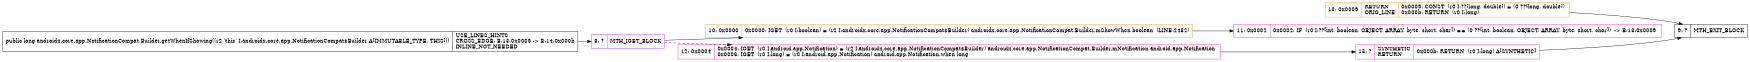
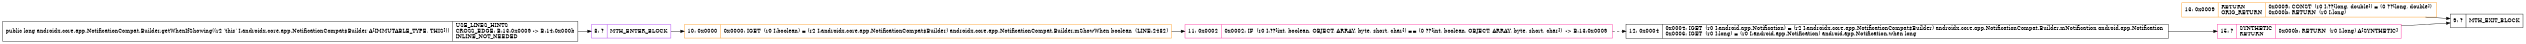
  digraph {
    rankdir=LR
    node [color=deeppink shape=record]
-   n1 [color=purple label="{8\:\ ?|MTH_IGET_BLOCK\l}"]
+   n1 [color=purple label="{8\:\ ?|MTH_ENTER_BLOCK\l}"]
    n2 [color=darkorange label="{10\:\ 0x0000|0x0000: IGET  (r0 I:boolean) = (r2 I:androidx.core.app.NotificationCompat$Builder) androidx.core.app.NotificationCompat.Builder.mShowWhen boolean  (LINE:2482)\l}"]
    n3 [label="{11\:\ 0x0002|0x0002: IF  (r0 I:??[int, boolean, OBJECT, ARRAY, byte, short, char]) == (0 ??[int, boolean, OBJECT, ARRAY, byte, short, char])  \-\> B:13:0x0009 \l}"]
-   n4 [label="{12\:\ 0x0004|0x0004: IGET  (r0 I:android.app.Notification) = (r2 I:androidx.core.app.NotificationCompat$Builder) androidx.core.app.NotificationCompat.Builder.mNotification android.app.Notification \l0x0006: IGET  (r0 I:long) = (r0 I:android.app.Notification) android.app.Notification.when long \l}"]
+   n4 [color=black label="{12\:\ 0x0004|0x0004: IGET  (r0 I:android.app.Notification) = (r2 I:androidx.core.app.NotificationCompat$Builder) androidx.core.app.NotificationCompat.Builder.mNotification android.app.Notification \l0x0006: IGET  (r0 I:long) = (r0 I:android.app.Notification) android.app.Notification.when long \l}"]
    n5 [label="{15\:\ ?|SYNTHETIC\lRETURN\l|0x000b: RETURN  (r0 I:long) A[SYNTHETIC]\l}"]
-   n6 [color=darkorange label="{13\:\ 0x0009|RETURN\lORIG_LINE\l|0x0009: CONST  (r0 I:??[long, double]) = (0 ??[long, double]) \l0x000b: RETURN  (r0 I:long) \l}"]
+   n6 [color=darkorange label="{13\:\ 0x0009|RETURN\lORIG_RETURN\l|0x0009: CONST  (r0 I:??[long, double]) = (0 ??[long, double]) \l0x000b: RETURN  (r0 I:long) \l}"]
    n7 [color=black label="{9\:\ ?|MTH_EXIT_BLOCK\l}"]
    n8 [color=black label="{public long androidx.core.app.NotificationCompat.Builder.getWhenIfShowing((r2 'this' I:androidx.core.app.NotificationCompat$Builder A[IMMUTABLE_TYPE, THIS]))  | USE_LINES_HINTS\lCROSS_EDGE: B:13:0x0009 \-\> B:14:0x000b\lINLINE_NOT_NEEDED\l}"]
    n1 -> n2
    n2 -> n3
-   n1 -> n4 [style=dashed]
+   n3 -> n4 [style=dashed]
    n4 -> n5
    n5 -> n7
    n6 -> n7
    n8 -> n1
  }
